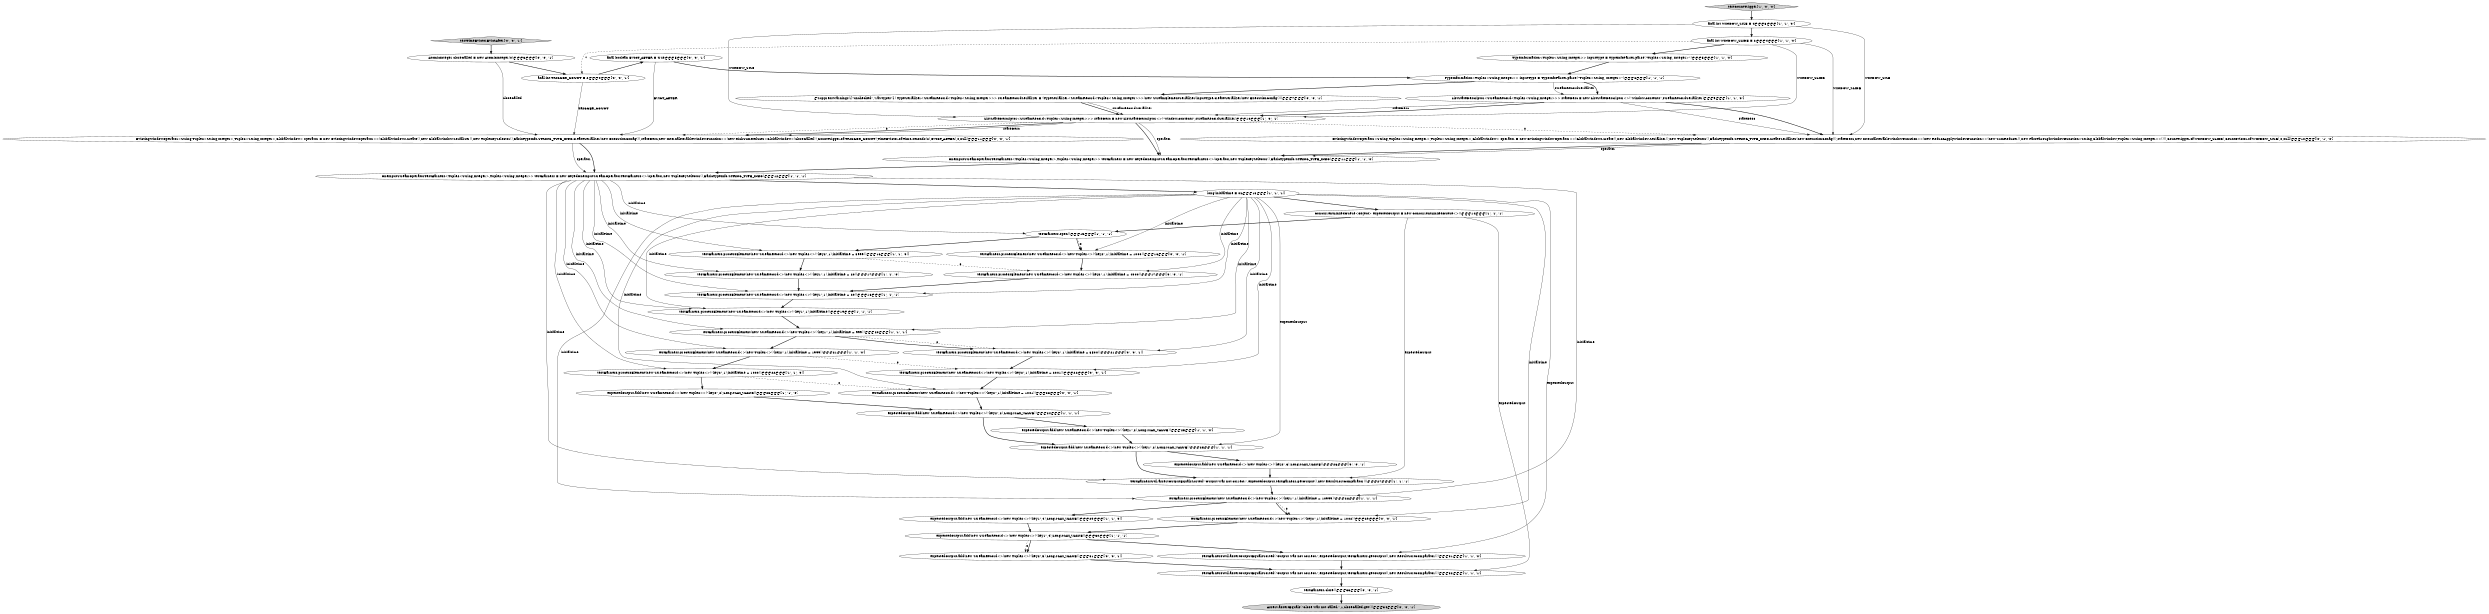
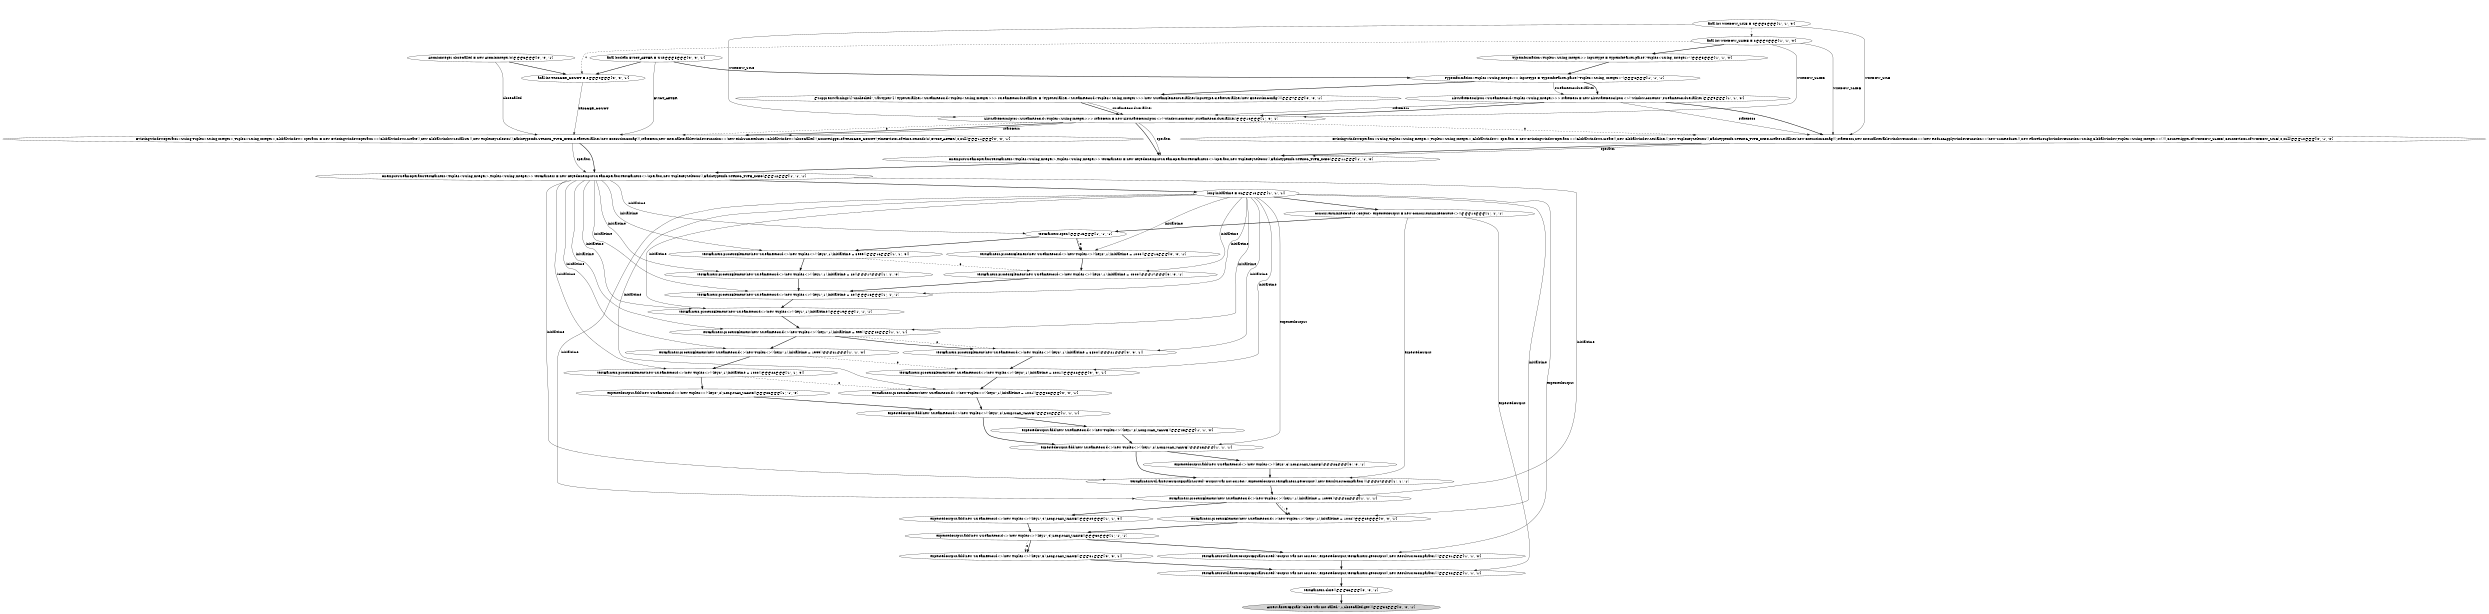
  digraph {
    node [fillcolor=white shape=ellipse style=filled]
    edge [style=bold]
    n1 [label="expectedOutput.add(new StreamRecord<>(new Tuple2<>(\"key1\",4),Long.MAX_VALUE))@@@30@@@['1', '1', '1']"]
    n2 [label="TestHarnessUtil.assertOutputEqualsSorted(\"Output was not correct.\",expectedOutput,testHarness.getOutput(),new ResultSortComparator())@@@31@@@['1', '1', '0']"]
    n3 [label="expectedOutput.add(new StreamRecord<>(new Tuple2<>(\"key2\",5),Long.MAX_VALUE))@@@31@@@['0', '0', '1']"]
    n4 [label="TestHarnessUtil.assertOutputEqualsSorted(\"Output was not correct.\",expectedOutput,testHarness.getOutput(),new ResultSortComparator())@@@32@@@['1', '1', '1']"]
    n5 [label="expectedOutput.add(new StreamRecord<>(new Tuple2<>(\"key1\",4),Long.MAX_VALUE))@@@29@@@['1', '1', '0']"]
    n6 [label="expectedOutput.add(new StreamRecord<>(new Tuple2<>(\"key2\",2),Long.MAX_VALUE))@@@24@@@['1', '1', '1']"]
    n7 [label="expectedOutput.add(new StreamRecord<>(new Tuple2<>(\"key1\",2),Long.MAX_VALUE))@@@25@@@['1', '1', '0']"]
    n8 [label="expectedOutput.add(new StreamRecord<>(new Tuple2<>(\"key1\",2),Long.MAX_VALUE))@@@25@@@['1', '1', '1']"]
    n9 [label="TestHarnessUtil.assertOutputEqualsSorted(\"Output was not correct.\",expectedOutput,testHarness.getOutput(),new ResultSortComparator())@@@27@@@['1', '1', '1']"]
    n10 [label="expectedOutput.add(new StreamRecord<>(new Tuple2<>(\"key2\",3),Long.MAX_VALUE))@@@26@@@['0', '0', '1']"]
    n11 [label="testHarness.processElement(new StreamRecord<>(new Tuple2<>(\"key2\",1),initialTime + 4000))@@@17@@@['0', '0', '1']"]
    n12 [label="testHarness.processElement(new StreamRecord<>(new Tuple2<>(\"key1\",1),initialTime + 20))@@@18@@@['1', '1', '1']"]
    n13 [label="testHarness.processElement(new StreamRecord<>(new Tuple2<>(\"key1\",1),initialTime))@@@19@@@['1', '1', '1']"]
    n14 [label="ListStateDescriptor<StreamRecord<Tuple2<String,Integer>>> stateDesc = new ListStateDescriptor<>(\"window-contents\",streamRecordSerializer)@@@9@@@['1', '1', '0']"]
    n15 [label="EvictingWindowOperator<String,Tuple2<String,Integer>,Tuple2<String,Integer>,GlobalWindow> operator = new EvictingWindowOperator<>(GlobalWindows.create(),new GlobalWindow.Serializer(),new TupleKeySelector(),BasicTypeInfo.STRING_TYPE_INFO.createSerializer(new ExecutionConfig()),stateDesc,new InternalIterableWindowFunction<>(new ReduceApplyWindowFunction<>(new SumReducer(),new PassThroughWindowFunction<String,GlobalWindow,Tuple2<String,Integer>>())),CountTrigger.of(WINDOW_SLIDE),CountEvictor.of(WINDOW_SIZE),0,null)@@@10@@@['0', '1', '0']"]
    n16 [label="ListStateDescriptor<StreamRecord<Tuple2<String,Integer>>> stateDesc = new ListStateDescriptor<>(\"window-contents\",streamRecordSerializer)@@@10@@@['1', '0', '1']"]
    n17 [label="OneInputStreamOperatorTestHarness<Tuple2<String,Integer>,Tuple2<String,Integer>> testHarness = new KeyedOneInputStreamOperatorTestHarness<>(operator,new TupleKeySelector(),BasicTypeInfo.STRING_TYPE_INFO)@@@11@@@['1', '1', '0']"]
    n18 [label="EvictingWindowOperator<String,Tuple2<String,Integer>,Tuple2<String,Integer>,GlobalWindow> operator = new EvictingWindowOperator<>(GlobalWindows.create(),new GlobalWindow.Serializer(),new TupleKeySelector(),BasicTypeInfo.STRING_TYPE_INFO.createSerializer(new ExecutionConfig()),stateDesc,new InternalIterableWindowFunction<>(new RichSumReducer<GlobalWindow>(closeCalled)),CountTrigger.of(TRIGGER_COUNT),TimeEvictor.of(Time.seconds(2),EVICT_AFTER),0,null)@@@11@@@['0', '0', '1']"]
    n19 [label="testHarness.processElement(new StreamRecord<>(new Tuple2<>(\"key1\",1),initialTime + 999))@@@20@@@['1', '1', '1']"]
    n20 [label="testHarness.processElement(new StreamRecord<>(new Tuple2<>(\"key2\",1),initialTime + 3500))@@@21@@@['0', '0', '1']"]
    n21 [label="testHarness.processElement(new StreamRecord<>(new Tuple2<>(\"key2\",1),initialTime + 1999))@@@21@@@['1', '1', '0']"]
    n22 [label="final boolean EVICT_AFTER = true@@@5@@@['0', '0', '1']"]
    n23 [label="TypeInformation<Tuple2<String,Integer>> inputType = TypeInfoParser.parse(\"Tuple2<String, Integer>\")@@@6@@@['1', '1', '1']"]
    n24 [label="OneInputStreamOperatorTestHarness<Tuple2<String,Integer>,Tuple2<String,Integer>> testHarness = new KeyedOneInputStreamOperatorTestHarness<>(operator,new TupleKeySelector(),BasicTypeInfo.STRING_TYPE_INFO)@@@12@@@['1', '1', '1']"]
    n25 [label="@SuppressWarnings({\"unchecked\",\"rawtypes\"}) TypeSerializer<StreamRecord<Tuple2<String,Integer>>> streamRecordSerializer = (TypeSerializer<StreamRecord<Tuple2<String,Integer>>>)new StreamElementSerializer(inputType.createSerializer(new ExecutionConfig()))@@@7@@@['0', '0', '1']"]
    n26 [label="testHarness.processElement(new StreamRecord<>(new Tuple2<>(\"key2\",1),initialTime + 2001))@@@22@@@['0', '0', '1']"]
    n27 [label="testHarness.processElement(new StreamRecord<>(new Tuple2<>(\"key2\",1),initialTime + 1001))@@@23@@@['0', '0', '1']"]
-   n28 [fillcolor=lightgray label="testTimeEvictorEvictAfter['0', '0', '1']" shape=diamond]
    n29 [label="AtomicInteger closeCalled = new AtomicInteger(0)@@@3@@@['0', '0', '1']"]
    n30 [label="final int TRIGGER_COUNT = 2@@@4@@@['0', '0', '1']"]
    n31 [label="ConcurrentLinkedQueue<Object> expectedOutput = new ConcurrentLinkedQueue<>()@@@14@@@['1', '1', '1']"]
    n32 [label="testHarness.open()@@@15@@@['1', '1', '1']"]
    n33 [label="testHarness.processElement(new StreamRecord<>(new Tuple2<>(\"key1\",1),initialTime + 10999))@@@28@@@['1', '1', '1']"]
    n34 [label="testHarness.close()@@@33@@@['0', '0', '1']"]
    n35 [label="testHarness.processElement(new StreamRecord<>(new Tuple2<>(\"key2\",1),initialTime + 1000))@@@16@@@['0', '0', '1']"]
    n36 [label="testHarness.processElement(new StreamRecord<>(new Tuple2<>(\"key2\",1),initialTime + 3999))@@@16@@@['1', '1', '0']"]
    n37 [label="testHarness.processElement(new StreamRecord<>(new Tuple2<>(\"key2\",1),initialTime + 1002))@@@29@@@['0', '0', '1']"]
    n38 [label="testHarness.processElement(new StreamRecord<>(new Tuple2<>(\"key2\",1),initialTime + 1000))@@@22@@@['1', '1', '0']"]
    n39 [label="long initialTime = 0L@@@13@@@['1', '1', '1']"]
    n40 [label="testHarness.processElement(new StreamRecord<>(new Tuple2<>(\"key1\",1),initialTime + 20))@@@17@@@['1', '1', '0']"]
    n41 [label="expectedOutput.add(new StreamRecord<>(new Tuple2<>(\"key2\",2),Long.MAX_VALUE))@@@23@@@['1', '1', '0']"]
    n42 [fillcolor=lightgray label="Assert.assertEquals(\"Close was not called.\",1,closeCalled.get())@@@34@@@['0', '0', '1']"]
    n43 [label="final int WINDOW_SIZE = 4@@@3@@@['1', '1', '0']"]
    n44 [label="final int WINDOW_SLIDE = 2@@@4@@@['1', '1', '0']"]
    n45 [label="TypeInformation<Tuple2<String,Integer>> inputType = TypeInfoParser.parse(\"Tuple2<String, Integer>\")@@@5@@@['1', '1', '0']"]
-   n46 [fillcolor=lightgray label="testCountTrigger['1', '0', '0']" shape=diamond]
    n1 -> n2
    n1 -> n3 [label=0 style=dashed]
    n1 -> n3
    n2 -> n4
    n3 -> n4
    n4 -> n34
    n5 -> n1
    n6 -> n7
    n6 -> n8
    n7 -> n8
    n8 -> n9
    n8 -> n10
    n9 -> n33
    n10 -> n9
    n11 -> n12
    n12 -> n13
    n13 -> n19
    n14 -> n15 [label=stateDesc style=solid]
    n14 -> n15
    n14 -> n16 [label=stateDesc style=solid]
    n14 -> n16
    n15 -> n17
    n15 -> n17 [label=operator style=solid]
    n16 -> n15 [label=0 style=dashed]
    n16 -> n17
    n16 -> n17 [label=operator style=solid]
    n16 -> n18 [label=0 style=dashed]
    n16 -> n18
    n16 -> n18 [label=stateDesc style=solid]
    n17 -> n24
    n18 -> n24 [label=operator style=solid]
    n18 -> n24
    n19 -> n20 [label=0 style=dashed]
    n19 -> n20
    n19 -> n21
    n20 -> n26
    n21 -> n26 [label=0 style=dashed]
    n21 -> n38
    n22 -> n18 [label=EVICT_AFTER style=solid]
    n22 -> n23
    n23 -> n14 [label=streamRecordSerializer style=solid]
    n23 -> n14
    n23 -> n25
    n24 -> n9 [label=initialTime style=solid]
    n24 -> n12 [label=initialTime style=solid]
    n24 -> n13 [label=initialTime style=solid]
    n24 -> n19 [label=initialTime style=solid]
    n24 -> n21 [label=initialTime style=solid]
    n24 -> n32 [label=initialTime style=solid]
    n24 -> n33 [label=initialTime style=solid]
    n24 -> n36 [label=initialTime style=solid]
    n24 -> n38 [label=initialTime style=solid]
    n24 -> n39
    n24 -> n40 [label=initialTime style=solid]
    n25 -> n16
    n25 -> n16 [label=streamRecordSerializer style=solid]
    n26 -> n27
    n27 -> n6
-   n28 -> n29
    n29 -> n18 [label=closeCalled style=solid]
    n29 -> n30
    n30 -> n18 [label=TRIGGER_COUNT style=solid]
-   n30 -> n22
+   n22 -> n30
    n31 -> n4 [label=expectedOutput style=solid]
    n31 -> n9 [label=expectedOutput style=solid]
    n31 -> n32
    n32 -> n35
    n32 -> n35 [label=0 style=dashed]
    n32 -> n36
    n33 -> n5
    n33 -> n37
    n33 -> n37 [label=0 style=dashed]
    n34 -> n42
    n35 -> n11
    n36 -> n11 [label=0 style=dashed]
    n36 -> n40
    n37 -> n1
    n38 -> n27 [label=0 style=dashed]
    n38 -> n41
    n39 -> n2 [label=expectedOutput style=solid]
    n39 -> n8 [label=expectedOutput style=solid]
    n39 -> n11 [label=initialTime style=solid]
    n39 -> n12 [label=initialTime style=solid]
    n39 -> n13 [label=initialTime style=solid]
    n39 -> n19 [label=initialTime style=solid]
    n39 -> n20 [label=initialTime style=solid]
    n39 -> n26 [label=initialTime style=solid]
    n39 -> n27 [label=initialTime style=solid]
    n39 -> n31
    n39 -> n33 [label=initialTime style=solid]
    n39 -> n35 [label=initialTime style=solid]
    n39 -> n37 [label=initialTime style=solid]
    n40 -> n12
    n41 -> n6
    n43 -> n15 [label=WINDOW_SIZE style=solid]
    n43 -> n16 [label=WINDOW_SIZE style=solid]
-   n43 -> n44
+   n43 -> n44 [style=dashed]
    n44 -> n15 [label=WINDOW_SLIDE style=solid]
    n44 -> n16 [label=WINDOW_SLIDE style=solid]
    n44 -> n30 [label=7 style=dashed]
    n44 -> n45
    n45 -> n23
-   n46 -> n43
  }
